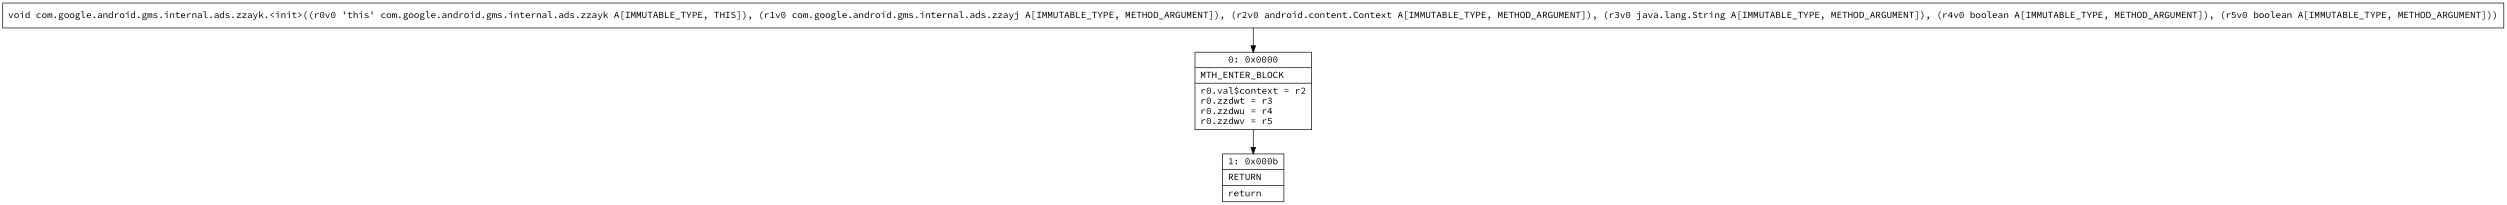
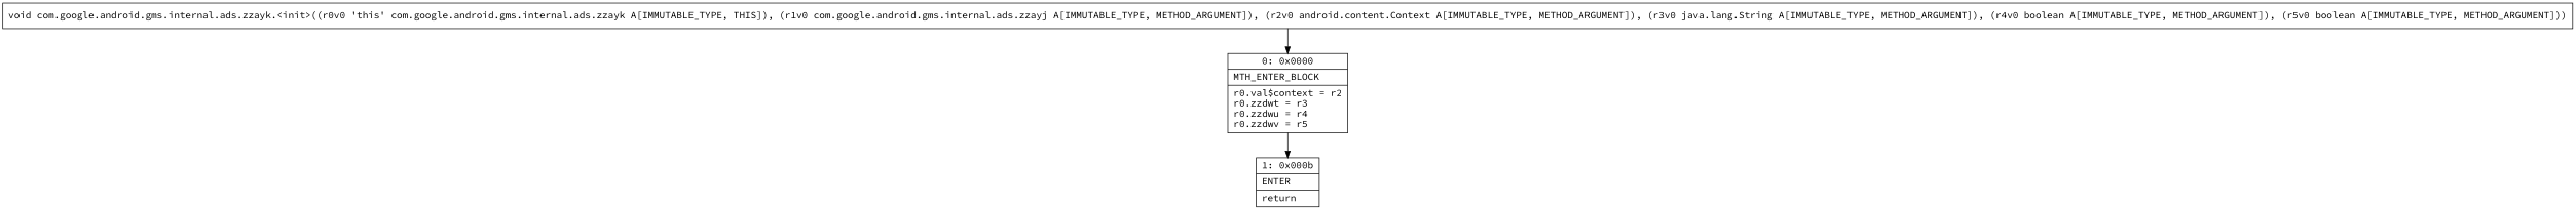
  digraph {
    fontname="Source Code Pro"
    node [shape=record fontname="Source Code Pro"]
    edge [fontname="Source Code Pro"]
    n1 [label="{0\:\ 0x0000|MTH_ENTER_BLOCK\l|r0.val$context = r2\lr0.zzdwt = r3\lr0.zzdwu = r4\lr0.zzdwv = r5\l}"]
-   n2 [label="{1\:\ 0x000b|RETURN\l|return\l}"]
+   n2 [label="{1\:\ 0x000b|ENTER\l|return\l}"]
    n3 [label="{void com.google.android.gms.internal.ads.zzayk.\<init\>((r0v0 'this' com.google.android.gms.internal.ads.zzayk A[IMMUTABLE_TYPE, THIS]), (r1v0 com.google.android.gms.internal.ads.zzayj A[IMMUTABLE_TYPE, METHOD_ARGUMENT]), (r2v0 android.content.Context A[IMMUTABLE_TYPE, METHOD_ARGUMENT]), (r3v0 java.lang.String A[IMMUTABLE_TYPE, METHOD_ARGUMENT]), (r4v0 boolean A[IMMUTABLE_TYPE, METHOD_ARGUMENT]), (r5v0 boolean A[IMMUTABLE_TYPE, METHOD_ARGUMENT])) }"]
    n1 -> n2
    n3 -> n1
  }
